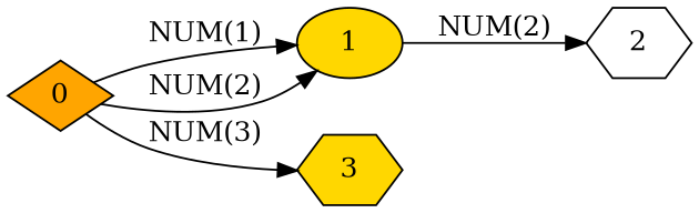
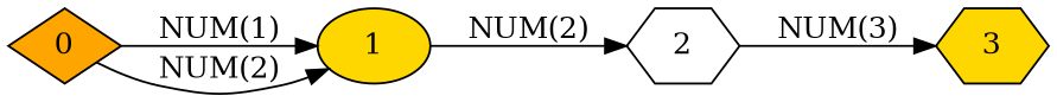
  digraph {
    d2tgraphstyle="scale=0.9"
    rankdir=LR
    node [fillcolor=gold shape=hexagon style=filled]
    0 [fillcolor=orange shape=diamond]
    1 [shape=ellipse]
    2 [fillcolor=white]
    3
    0 -> 1 [label="NUM(1)"]
    0 -> 1 [label="NUM(2)"]
    1 -> 2 [label="NUM(2)"]
-   0 -> 3 [label="NUM(3)"]
+   2 -> 3 [label="NUM(3)"]
  }
